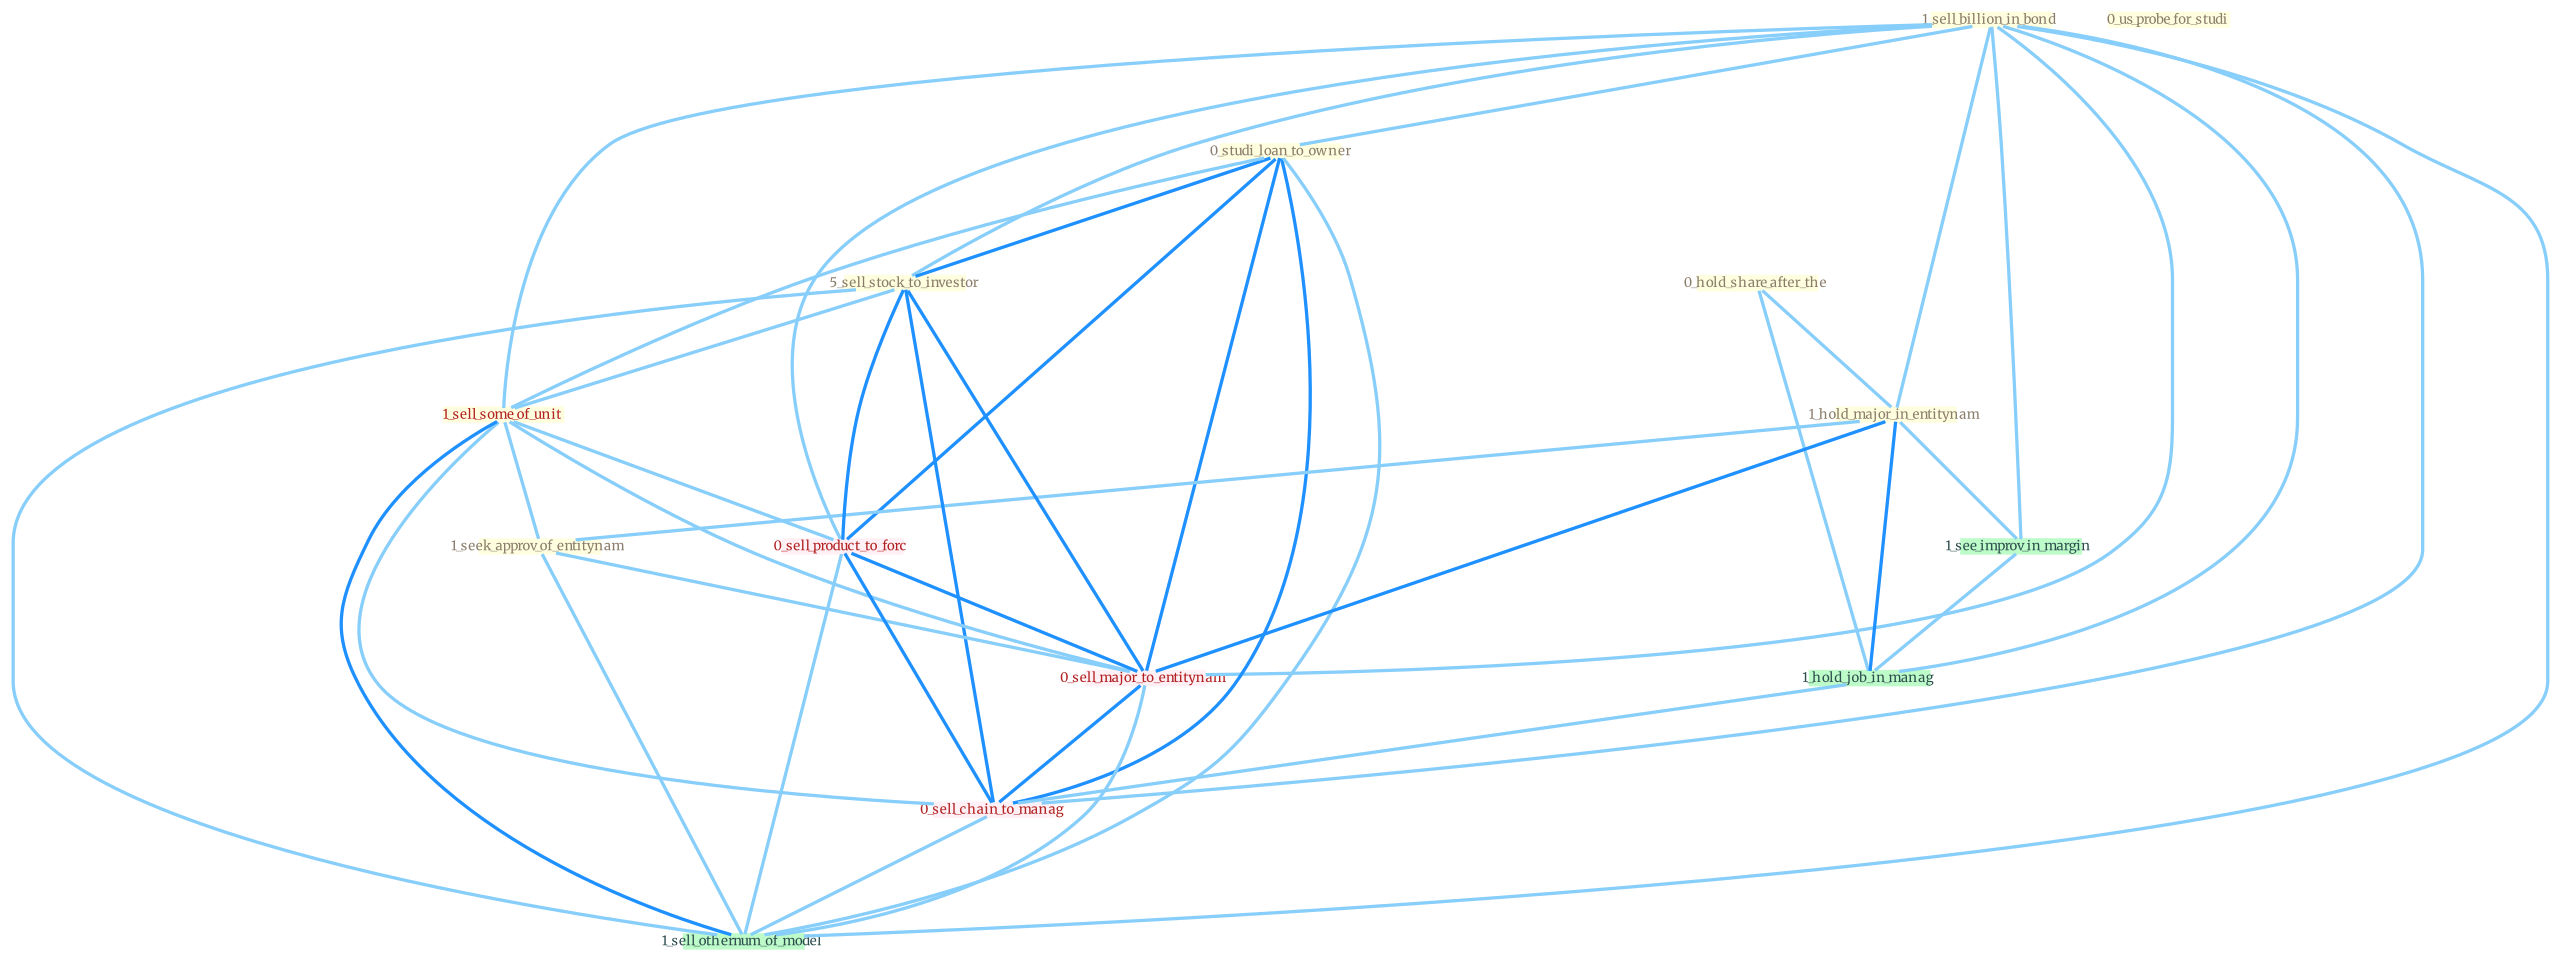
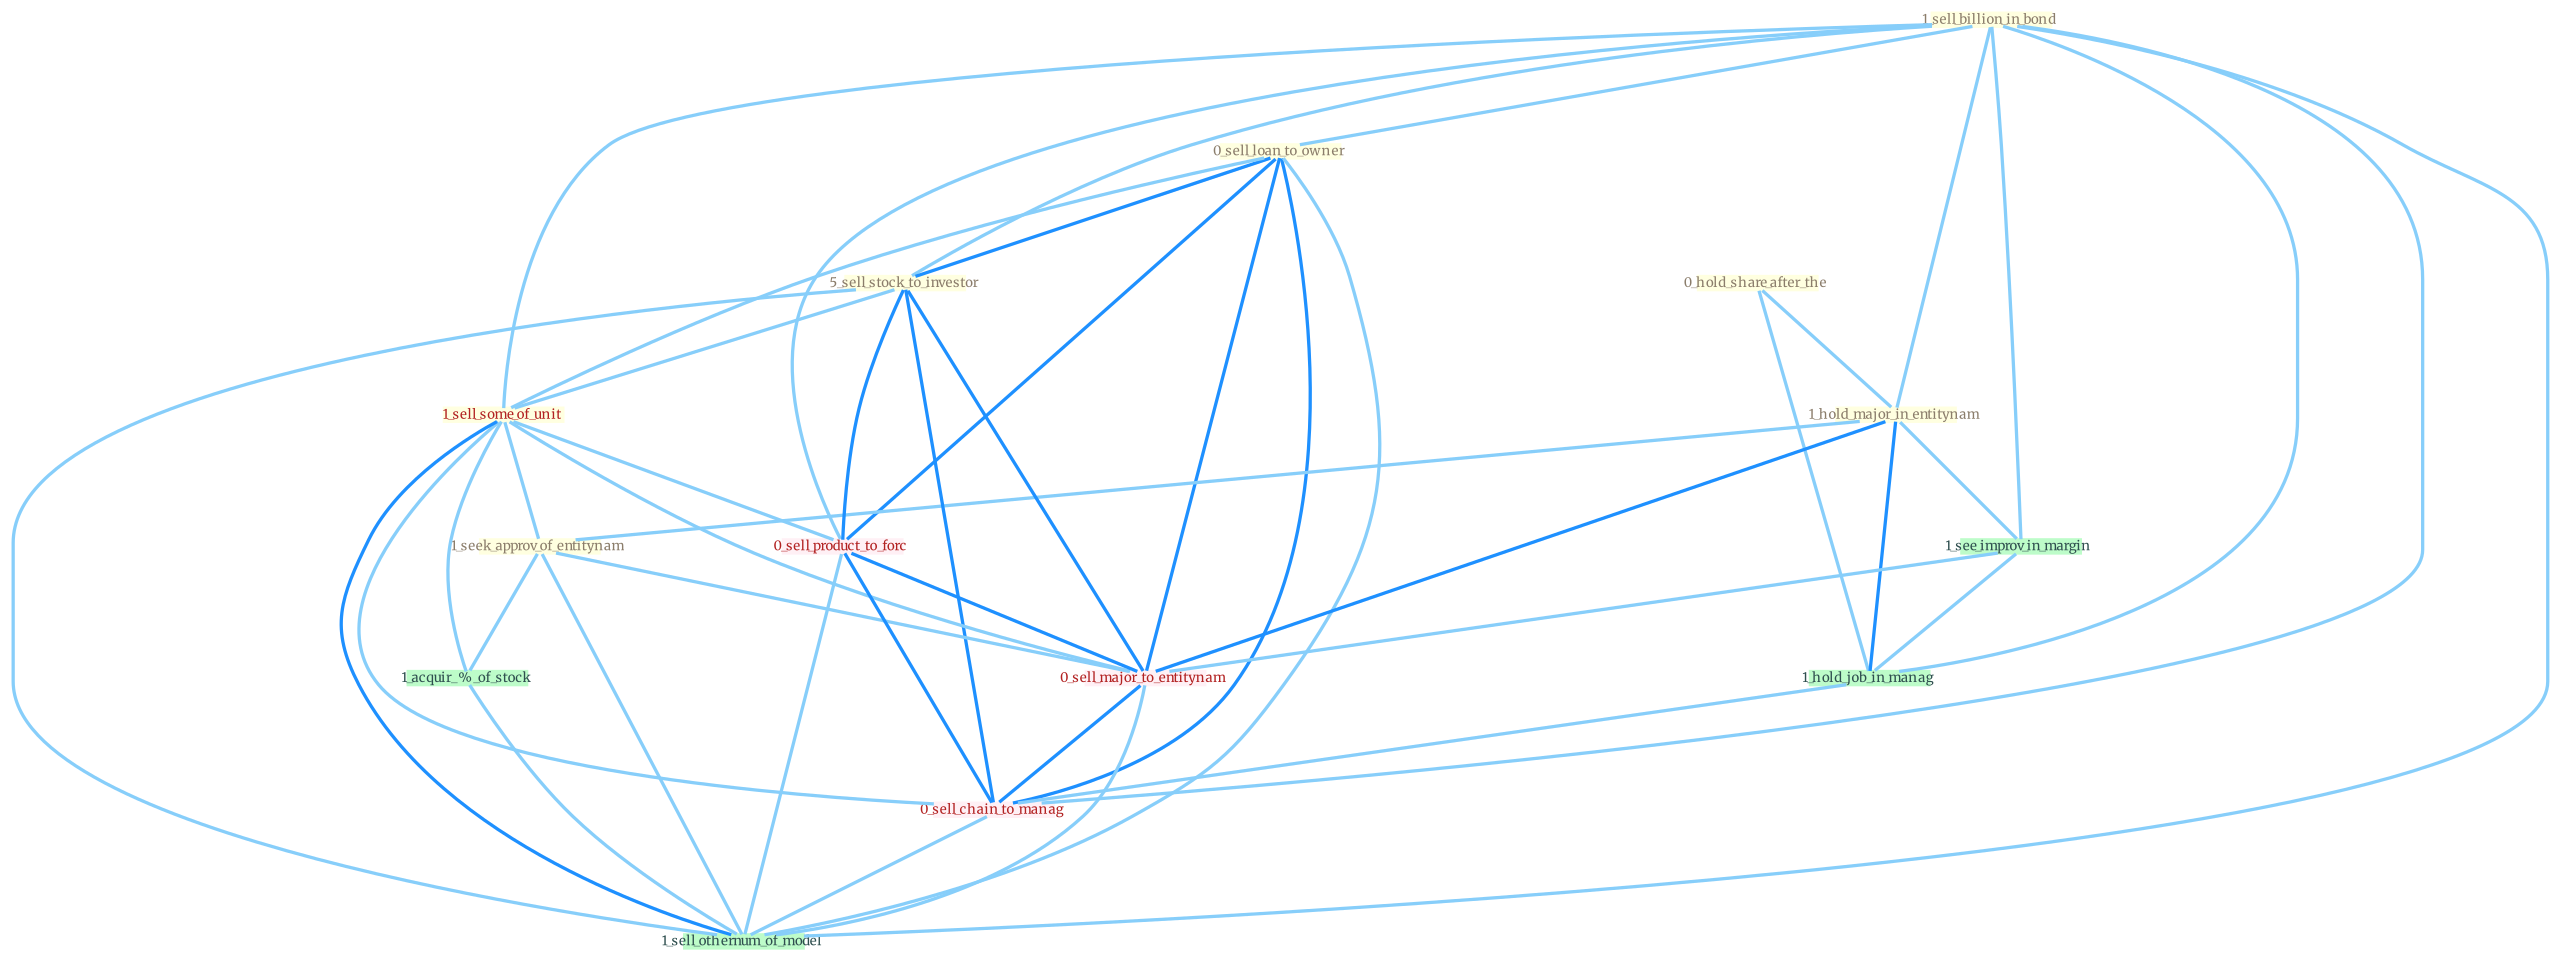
  graph {
    fontname=Merriweather
    node [color="#ffffe0" fixedsize=true fontcolor="#8b7d6b" fontname=Merriweather fontsize=4 shape=polygon style=filled]
    edge [color="#87cefa" fontname=Merriweather w=1]
    "0_hold_share_after_the " [height=.06 width=.5]
-   "0_us_probe_for_studi " [height=.06 width=.5]
    "1_sell_billion_in_bond " [height=.06 width=.5]
-   "0_sell_loan_to_owner " [height=.06 width=.5 label="0_studi_loan_to_owner"]
+   "0_sell_loan_to_owner " [height=.06 width=.5]
    "1_hold_major_in_entitynam " [height=.06 width=.5]
    n6 [height=.06 label="5_sell_stock_to_investor" width=.5]
    "1_sell_some_of_unit " [fontcolor="#b22222" height=.06 width=.5]
    "1_seek_approv_of_entitynam " [height=.06 width=.5]
    "0_sell_product_to_forc " [color="#fff0f5" fontcolor="#b22222" height=.06 width=.5]
    "0_sell_major_to_entitynam " [color="#fff0f5" fontcolor="#b22222" height=.06 width=.5]
    "0_sell_chain_to_manag " [color="#fff0f5" fontcolor="#b22222" height=.06 width=.5]
    "1_hold_job_in_manag " [color="#BDFCC9" fontcolor="#2f4f4f" height=.06 width=.5]
    "1_see_improv_in_margin " [color="#BDFCC9" fontcolor="#2f4f4f" height=.06 width=.5]
    "1_sell_othernum_of_model " [color="#BDFCC9" fontcolor="#2f4f4f" height=.06 width=.5]
+   "1_acquir_%_of_stock " [color="#BDFCC9" fontcolor="#2f4f4f" height=.06 width=.5]
    subgraph sub_1 {
      "0_hold_share_after_the "
-     "0_us_probe_for_studi "
      "1_sell_billion_in_bond "
      "0_sell_loan_to_owner "
      "1_hold_major_in_entitynam "
      n6
      "1_sell_some_of_unit "
      "1_seek_approv_of_entitynam "
    }
    subgraph sub_2 {
      "0_sell_product_to_forc "
      "0_sell_major_to_entitynam "
      "0_sell_chain_to_manag "
    }
    "0_hold_share_after_the " -- "1_hold_major_in_entitynam "
    "0_hold_share_after_the " -- "1_hold_job_in_manag "
    "1_sell_billion_in_bond " -- "0_sell_loan_to_owner "
    "1_sell_billion_in_bond " -- "1_hold_major_in_entitynam "
    "1_sell_billion_in_bond " -- n6
    "1_sell_billion_in_bond " -- "1_sell_some_of_unit "
    "1_sell_billion_in_bond " -- "0_sell_product_to_forc "
-   "1_sell_billion_in_bond " -- "0_sell_major_to_entitynam "
+   "1_see_improv_in_margin " -- "0_sell_major_to_entitynam "
    "1_sell_billion_in_bond " -- "0_sell_chain_to_manag "
    "1_sell_billion_in_bond " -- "1_hold_job_in_manag "
    "1_sell_billion_in_bond " -- "1_see_improv_in_margin "
    "1_sell_billion_in_bond " -- "1_sell_othernum_of_model "
    "0_sell_loan_to_owner " -- n6 [color="#1e90ff" w=2]
    "0_sell_loan_to_owner " -- "1_sell_some_of_unit "
    "0_sell_loan_to_owner " -- "0_sell_product_to_forc " [color="#1e90ff" w=2]
    "0_sell_loan_to_owner " -- "0_sell_major_to_entitynam " [color="#1e90ff" w=2]
    "0_sell_loan_to_owner " -- "0_sell_chain_to_manag " [color="#1e90ff" w=2]
    "0_sell_loan_to_owner " -- "1_sell_othernum_of_model "
    "1_hold_major_in_entitynam " -- "1_seek_approv_of_entitynam "
    "1_hold_major_in_entitynam " -- "0_sell_major_to_entitynam " [color="#1e90ff" w=2]
    "1_hold_major_in_entitynam " -- "1_hold_job_in_manag " [color="#1e90ff" w=2]
    "1_hold_major_in_entitynam " -- "1_see_improv_in_margin "
    n6 -- "1_sell_some_of_unit "
    n6 -- "0_sell_product_to_forc " [color="#1e90ff" w=2]
    n6 -- "0_sell_major_to_entitynam " [color="#1e90ff" w=2]
    n6 -- "0_sell_chain_to_manag " [color="#1e90ff" w=2]
    n6 -- "1_sell_othernum_of_model "
    "1_sell_some_of_unit " -- "1_seek_approv_of_entitynam "
    "1_sell_some_of_unit " -- "0_sell_product_to_forc "
    "1_sell_some_of_unit " -- "0_sell_major_to_entitynam "
    "1_sell_some_of_unit " -- "0_sell_chain_to_manag "
    "1_sell_some_of_unit " -- "1_sell_othernum_of_model " [color="#1e90ff" w=2]
+   "1_sell_some_of_unit " -- "1_acquir_%_of_stock "
    "1_seek_approv_of_entitynam " -- "0_sell_major_to_entitynam "
    "1_seek_approv_of_entitynam " -- "1_sell_othernum_of_model "
+   "1_seek_approv_of_entitynam " -- "1_acquir_%_of_stock "
    "0_sell_product_to_forc " -- "0_sell_major_to_entitynam " [color="#1e90ff" w=2]
    "0_sell_product_to_forc " -- "0_sell_chain_to_manag " [color="#1e90ff" w=2]
    "0_sell_product_to_forc " -- "1_sell_othernum_of_model "
    "0_sell_major_to_entitynam " -- "0_sell_chain_to_manag " [color="#1e90ff" w=2]
    "0_sell_major_to_entitynam " -- "1_sell_othernum_of_model "
    "0_sell_chain_to_manag " -- "1_sell_othernum_of_model "
    "1_hold_job_in_manag " -- "0_sell_chain_to_manag "
    "1_see_improv_in_margin " -- "1_hold_job_in_manag "
+   "1_acquir_%_of_stock " -- "1_sell_othernum_of_model "
  }
